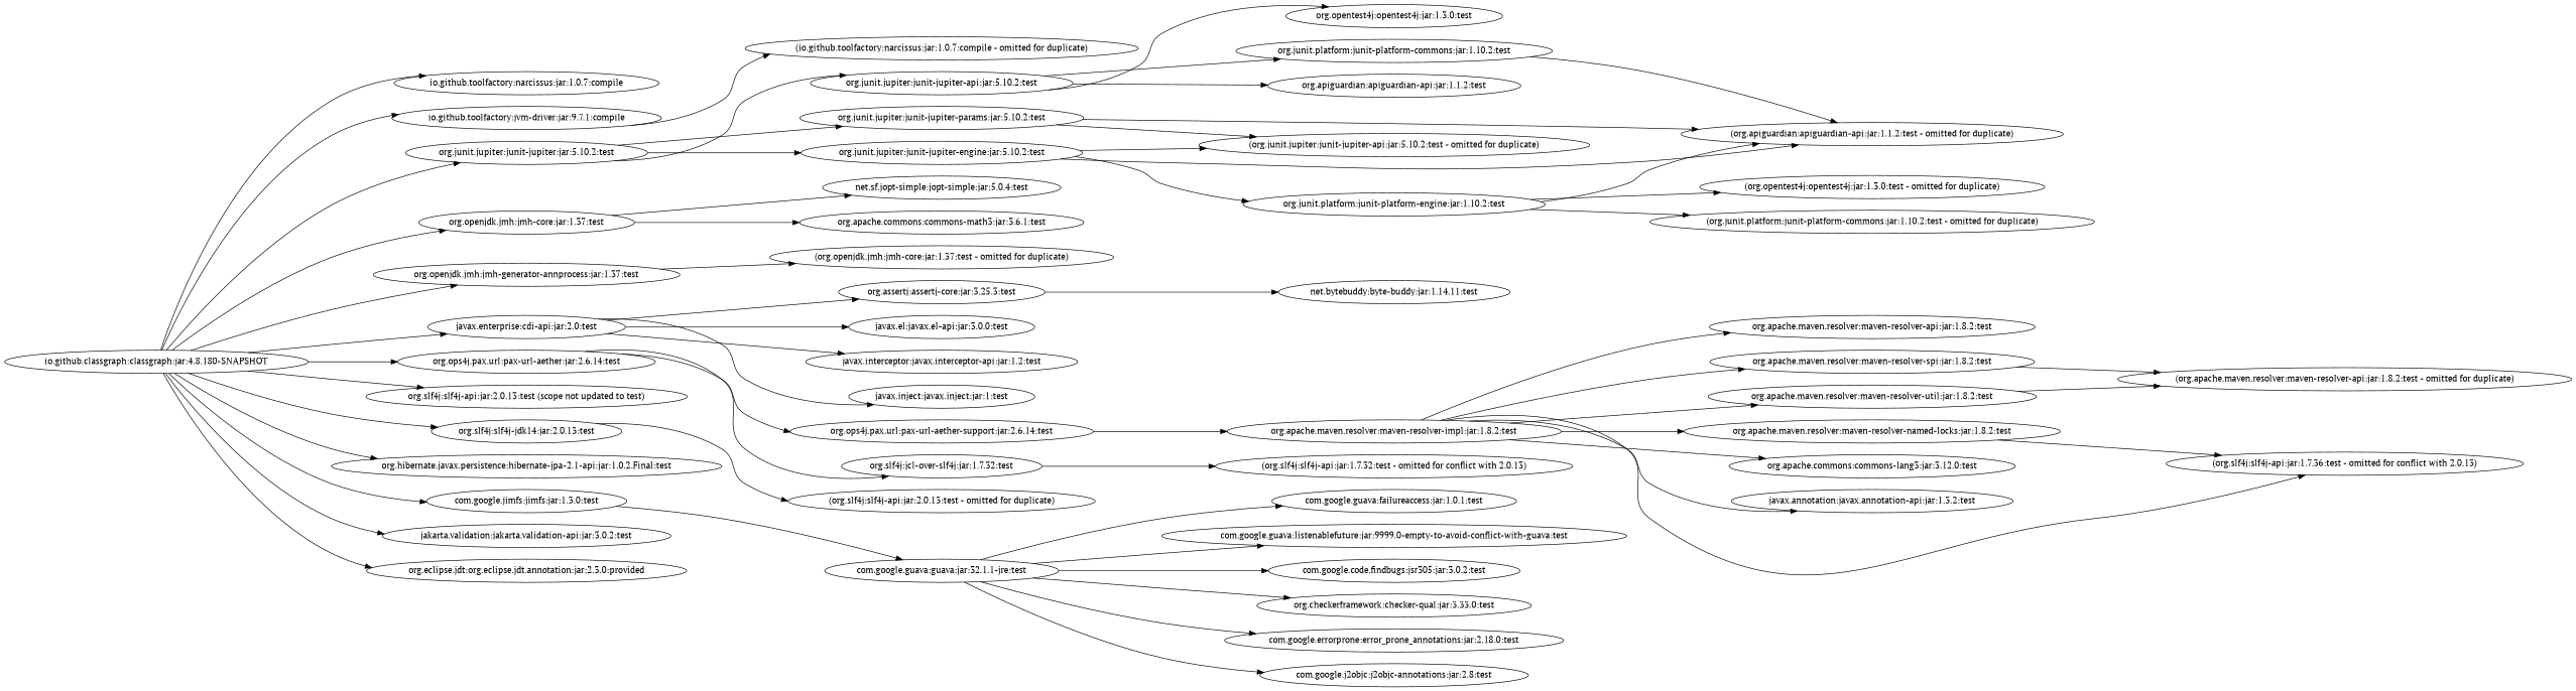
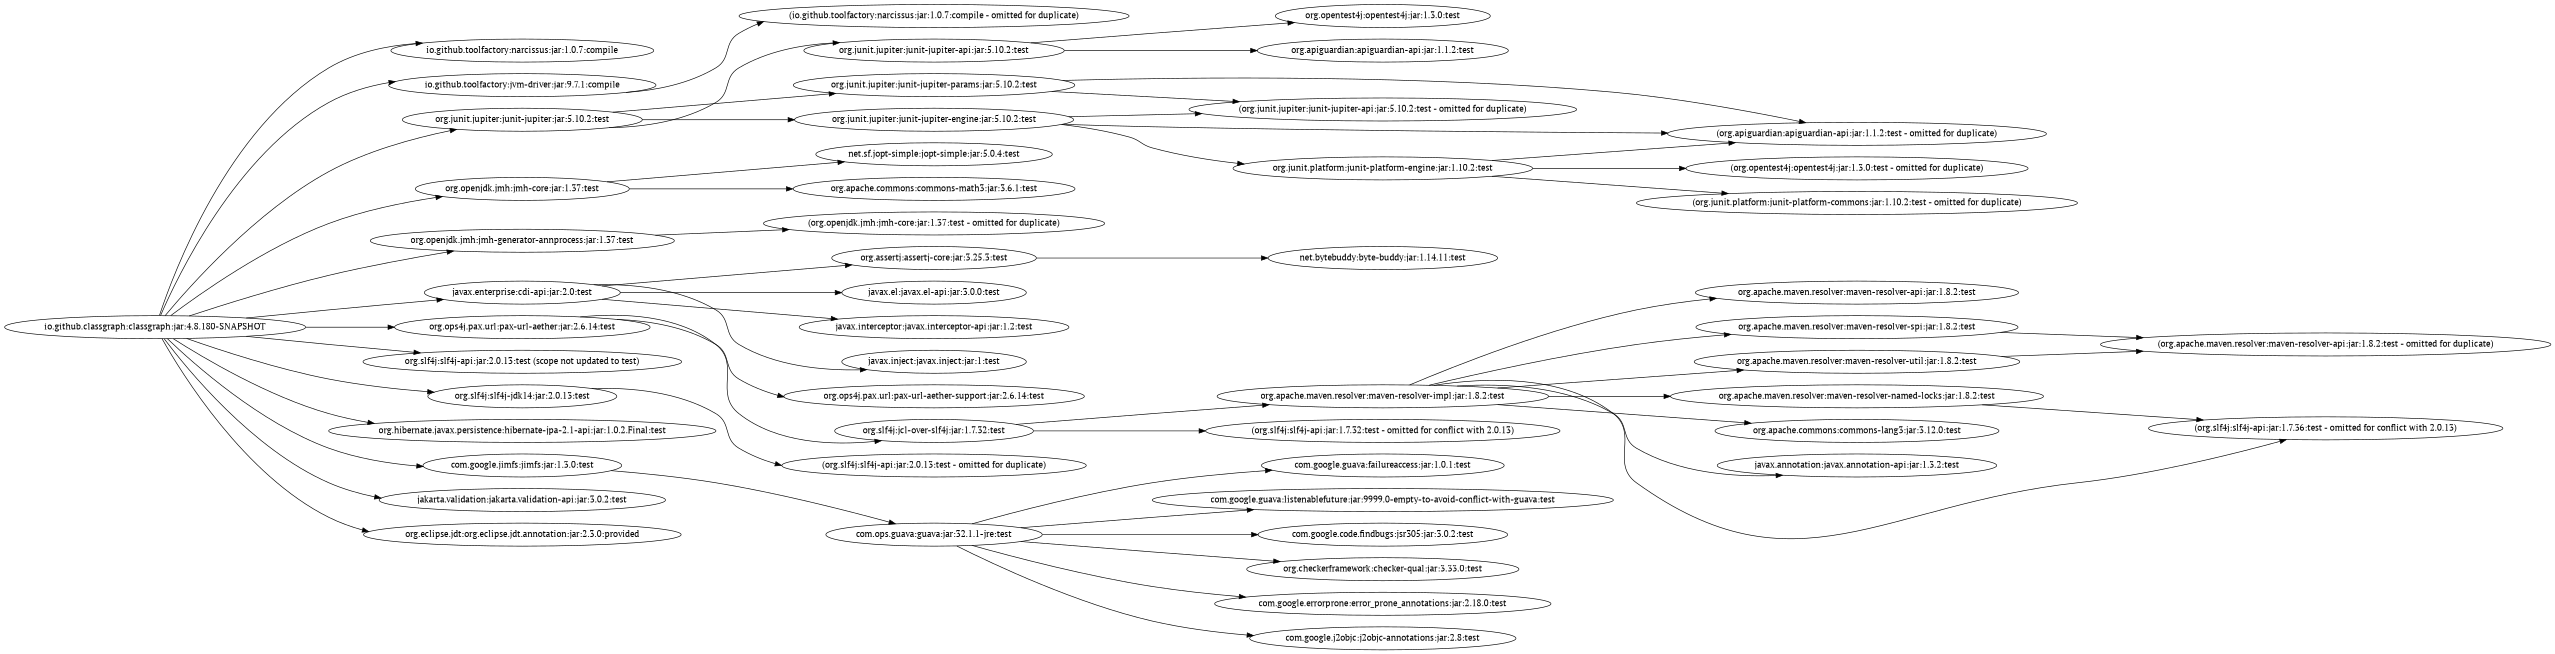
  digraph {
    fontname="PT Serif"
    rankdir=LR
    node [fontname="PT Serif"]
    edge [fontname="PT Serif"]
    "io.github.classgraph:classgraph:jar:4.8.180-SNAPSHOT"
    "io.github.toolfactory:narcissus:jar:1.0.7:compile"
    "io.github.toolfactory:jvm-driver:jar:9.7.1:compile"
    "org.junit.jupiter:junit-jupiter:jar:5.10.2:test"
    "org.openjdk.jmh:jmh-core:jar:1.37:test"
    "org.openjdk.jmh:jmh-generator-annprocess:jar:1.37:test"
    "javax.enterprise:cdi-api:jar:2.0:test"
    "org.ops4j.pax.url:pax-url-aether:jar:2.6.14:test"
    "org.slf4j:slf4j-api:jar:2.0.13:test (scope not updated to test)"
    "org.slf4j:slf4j-jdk14:jar:2.0.13:test"
    "org.hibernate.javax.persistence:hibernate-jpa-2.1-api:jar:1.0.2.Final:test"
    "com.google.jimfs:jimfs:jar:1.3.0:test"
    "jakarta.validation:jakarta.validation-api:jar:3.0.2:test"
    "org.eclipse.jdt:org.eclipse.jdt.annotation:jar:2.3.0:provided"
    "(io.github.toolfactory:narcissus:jar:1.0.7:compile - omitted for duplicate)"
    "org.junit.jupiter:junit-jupiter-api:jar:5.10.2:test"
    "org.junit.jupiter:junit-jupiter-params:jar:5.10.2:test"
    "org.junit.jupiter:junit-jupiter-engine:jar:5.10.2:test"
    "net.sf.jopt-simple:jopt-simple:jar:5.0.4:test"
    "org.apache.commons:commons-math3:jar:3.6.1:test"
    "(org.openjdk.jmh:jmh-core:jar:1.37:test - omitted for duplicate)"
    "org.assertj:assertj-core:jar:3.25.3:test"
    "net.bytebuddy:byte-buddy:jar:1.14.11:test"
    "javax.el:javax.el-api:jar:3.0.0:test"
    "javax.interceptor:javax.interceptor-api:jar:1.2:test"
    "javax.inject:javax.inject:jar:1:test"
    "org.ops4j.pax.url:pax-url-aether-support:jar:2.6.14:test"
    "org.slf4j:jcl-over-slf4j:jar:1.7.32:test"
    "(org.slf4j:slf4j-api:jar:2.0.13:test - omitted for duplicate)"
-   "com.google.guava:guava:jar:32.1.1-jre:test"
+   "com.google.guava:guava:jar:32.1.1-jre:test" [label="com.ops.guava:guava:jar:32.1.1-jre:test"]
    "org.opentest4j:opentest4j:jar:1.3.0:test"
-   "org.junit.platform:junit-platform-commons:jar:1.10.2:test"
    "org.apiguardian:apiguardian-api:jar:1.1.2:test"
    "(org.apiguardian:apiguardian-api:jar:1.1.2:test - omitted for duplicate)"
    "(org.junit.jupiter:junit-jupiter-api:jar:5.10.2:test - omitted for duplicate)"
    "org.junit.platform:junit-platform-engine:jar:1.10.2:test"
    "org.apache.maven.resolver:maven-resolver-impl:jar:1.8.2:test"
    "(org.slf4j:slf4j-api:jar:1.7.32:test - omitted for conflict with 2.0.13)"
    "com.google.guava:failureaccess:jar:1.0.1:test"
    "com.google.guava:listenablefuture:jar:9999.0-empty-to-avoid-conflict-with-guava:test"
    "com.google.code.findbugs:jsr305:jar:3.0.2:test"
    "org.checkerframework:checker-qual:jar:3.33.0:test"
    "com.google.errorprone:error_prone_annotations:jar:2.18.0:test"
    "com.google.j2objc:j2objc-annotations:jar:2.8:test"
    "(org.opentest4j:opentest4j:jar:1.3.0:test - omitted for duplicate)"
    "(org.junit.platform:junit-platform-commons:jar:1.10.2:test - omitted for duplicate)"
    "org.apache.maven.resolver:maven-resolver-api:jar:1.8.2:test"
    "org.apache.maven.resolver:maven-resolver-spi:jar:1.8.2:test"
    "org.apache.maven.resolver:maven-resolver-named-locks:jar:1.8.2:test"
    "org.apache.maven.resolver:maven-resolver-util:jar:1.8.2:test"
    "org.apache.commons:commons-lang3:jar:3.12.0:test"
    "javax.annotation:javax.annotation-api:jar:1.3.2:test"
    "(org.slf4j:slf4j-api:jar:1.7.36:test - omitted for conflict with 2.0.13)"
    "(org.apache.maven.resolver:maven-resolver-api:jar:1.8.2:test - omitted for duplicate)"
    "io.github.classgraph:classgraph:jar:4.8.180-SNAPSHOT" -> "io.github.toolfactory:narcissus:jar:1.0.7:compile"
    "io.github.classgraph:classgraph:jar:4.8.180-SNAPSHOT" -> "io.github.toolfactory:jvm-driver:jar:9.7.1:compile"
    "io.github.classgraph:classgraph:jar:4.8.180-SNAPSHOT" -> "org.junit.jupiter:junit-jupiter:jar:5.10.2:test"
    "io.github.classgraph:classgraph:jar:4.8.180-SNAPSHOT" -> "org.openjdk.jmh:jmh-core:jar:1.37:test"
    "io.github.classgraph:classgraph:jar:4.8.180-SNAPSHOT" -> "org.openjdk.jmh:jmh-generator-annprocess:jar:1.37:test"
    "io.github.classgraph:classgraph:jar:4.8.180-SNAPSHOT" -> "javax.enterprise:cdi-api:jar:2.0:test"
    "io.github.classgraph:classgraph:jar:4.8.180-SNAPSHOT" -> "org.ops4j.pax.url:pax-url-aether:jar:2.6.14:test"
    "io.github.classgraph:classgraph:jar:4.8.180-SNAPSHOT" -> "org.slf4j:slf4j-api:jar:2.0.13:test (scope not updated to test)"
    "io.github.classgraph:classgraph:jar:4.8.180-SNAPSHOT" -> "org.slf4j:slf4j-jdk14:jar:2.0.13:test"
    "io.github.classgraph:classgraph:jar:4.8.180-SNAPSHOT" -> "org.hibernate.javax.persistence:hibernate-jpa-2.1-api:jar:1.0.2.Final:test"
    "io.github.classgraph:classgraph:jar:4.8.180-SNAPSHOT" -> "com.google.jimfs:jimfs:jar:1.3.0:test"
    "io.github.classgraph:classgraph:jar:4.8.180-SNAPSHOT" -> "jakarta.validation:jakarta.validation-api:jar:3.0.2:test"
    "io.github.classgraph:classgraph:jar:4.8.180-SNAPSHOT" -> "org.eclipse.jdt:org.eclipse.jdt.annotation:jar:2.3.0:provided"
    "io.github.toolfactory:jvm-driver:jar:9.7.1:compile" -> "(io.github.toolfactory:narcissus:jar:1.0.7:compile - omitted for duplicate)"
    "org.junit.jupiter:junit-jupiter:jar:5.10.2:test" -> "org.junit.jupiter:junit-jupiter-api:jar:5.10.2:test"
    "org.junit.jupiter:junit-jupiter:jar:5.10.2:test" -> "org.junit.jupiter:junit-jupiter-params:jar:5.10.2:test"
    "org.junit.jupiter:junit-jupiter:jar:5.10.2:test" -> "org.junit.jupiter:junit-jupiter-engine:jar:5.10.2:test"
    "org.openjdk.jmh:jmh-core:jar:1.37:test" -> "net.sf.jopt-simple:jopt-simple:jar:5.0.4:test"
    "org.openjdk.jmh:jmh-core:jar:1.37:test" -> "org.apache.commons:commons-math3:jar:3.6.1:test"
    "org.openjdk.jmh:jmh-generator-annprocess:jar:1.37:test" -> "(org.openjdk.jmh:jmh-core:jar:1.37:test - omitted for duplicate)"
    "javax.enterprise:cdi-api:jar:2.0:test" -> "org.assertj:assertj-core:jar:3.25.3:test"
    "javax.enterprise:cdi-api:jar:2.0:test" -> "javax.el:javax.el-api:jar:3.0.0:test"
    "javax.enterprise:cdi-api:jar:2.0:test" -> "javax.interceptor:javax.interceptor-api:jar:1.2:test"
    "javax.enterprise:cdi-api:jar:2.0:test" -> "javax.inject:javax.inject:jar:1:test"
    "org.ops4j.pax.url:pax-url-aether:jar:2.6.14:test" -> "org.ops4j.pax.url:pax-url-aether-support:jar:2.6.14:test"
    "org.ops4j.pax.url:pax-url-aether:jar:2.6.14:test" -> "org.slf4j:jcl-over-slf4j:jar:1.7.32:test"
    "org.slf4j:slf4j-jdk14:jar:2.0.13:test" -> "(org.slf4j:slf4j-api:jar:2.0.13:test - omitted for duplicate)"
    "com.google.jimfs:jimfs:jar:1.3.0:test" -> "com.google.guava:guava:jar:32.1.1-jre:test"
    "org.junit.jupiter:junit-jupiter-api:jar:5.10.2:test" -> "org.opentest4j:opentest4j:jar:1.3.0:test"
-   "org.junit.jupiter:junit-jupiter-api:jar:5.10.2:test" -> "org.junit.platform:junit-platform-commons:jar:1.10.2:test"
    "org.junit.jupiter:junit-jupiter-api:jar:5.10.2:test" -> "org.apiguardian:apiguardian-api:jar:1.1.2:test"
    "org.junit.jupiter:junit-jupiter-params:jar:5.10.2:test" -> "(org.apiguardian:apiguardian-api:jar:1.1.2:test - omitted for duplicate)"
    "org.junit.jupiter:junit-jupiter-params:jar:5.10.2:test" -> "(org.junit.jupiter:junit-jupiter-api:jar:5.10.2:test - omitted for duplicate)"
    "org.junit.jupiter:junit-jupiter-engine:jar:5.10.2:test" -> "(org.apiguardian:apiguardian-api:jar:1.1.2:test - omitted for duplicate)"
    "org.junit.jupiter:junit-jupiter-engine:jar:5.10.2:test" -> "(org.junit.jupiter:junit-jupiter-api:jar:5.10.2:test - omitted for duplicate)"
    "org.junit.jupiter:junit-jupiter-engine:jar:5.10.2:test" -> "org.junit.platform:junit-platform-engine:jar:1.10.2:test"
    "org.assertj:assertj-core:jar:3.25.3:test" -> "net.bytebuddy:byte-buddy:jar:1.14.11:test"
-   "org.ops4j.pax.url:pax-url-aether-support:jar:2.6.14:test" -> "org.apache.maven.resolver:maven-resolver-impl:jar:1.8.2:test"
+   "org.slf4j:jcl-over-slf4j:jar:1.7.32:test" -> "org.apache.maven.resolver:maven-resolver-impl:jar:1.8.2:test"
    "org.slf4j:jcl-over-slf4j:jar:1.7.32:test" -> "(org.slf4j:slf4j-api:jar:1.7.32:test - omitted for conflict with 2.0.13)"
    "com.google.guava:guava:jar:32.1.1-jre:test" -> "com.google.guava:failureaccess:jar:1.0.1:test"
    "com.google.guava:guava:jar:32.1.1-jre:test" -> "com.google.guava:listenablefuture:jar:9999.0-empty-to-avoid-conflict-with-guava:test"
    "com.google.guava:guava:jar:32.1.1-jre:test" -> "com.google.code.findbugs:jsr305:jar:3.0.2:test"
    "com.google.guava:guava:jar:32.1.1-jre:test" -> "org.checkerframework:checker-qual:jar:3.33.0:test"
    "com.google.guava:guava:jar:32.1.1-jre:test" -> "com.google.errorprone:error_prone_annotations:jar:2.18.0:test"
    "com.google.guava:guava:jar:32.1.1-jre:test" -> "com.google.j2objc:j2objc-annotations:jar:2.8:test"
-   "org.junit.platform:junit-platform-commons:jar:1.10.2:test" -> "(org.apiguardian:apiguardian-api:jar:1.1.2:test - omitted for duplicate)"
    "org.junit.platform:junit-platform-engine:jar:1.10.2:test" -> "(org.apiguardian:apiguardian-api:jar:1.1.2:test - omitted for duplicate)"
    "org.junit.platform:junit-platform-engine:jar:1.10.2:test" -> "(org.opentest4j:opentest4j:jar:1.3.0:test - omitted for duplicate)"
    "org.junit.platform:junit-platform-engine:jar:1.10.2:test" -> "(org.junit.platform:junit-platform-commons:jar:1.10.2:test - omitted for duplicate)"
    "org.apache.maven.resolver:maven-resolver-impl:jar:1.8.2:test" -> "org.apache.maven.resolver:maven-resolver-api:jar:1.8.2:test"
    "org.apache.maven.resolver:maven-resolver-impl:jar:1.8.2:test" -> "org.apache.maven.resolver:maven-resolver-spi:jar:1.8.2:test"
    "org.apache.maven.resolver:maven-resolver-impl:jar:1.8.2:test" -> "org.apache.maven.resolver:maven-resolver-named-locks:jar:1.8.2:test"
    "org.apache.maven.resolver:maven-resolver-impl:jar:1.8.2:test" -> "org.apache.maven.resolver:maven-resolver-util:jar:1.8.2:test"
    "org.apache.maven.resolver:maven-resolver-impl:jar:1.8.2:test" -> "org.apache.commons:commons-lang3:jar:3.12.0:test"
    "org.apache.maven.resolver:maven-resolver-impl:jar:1.8.2:test" -> "javax.annotation:javax.annotation-api:jar:1.3.2:test"
    "org.apache.maven.resolver:maven-resolver-impl:jar:1.8.2:test" -> "(org.slf4j:slf4j-api:jar:1.7.36:test - omitted for conflict with 2.0.13)"
    "org.apache.maven.resolver:maven-resolver-spi:jar:1.8.2:test" -> "(org.apache.maven.resolver:maven-resolver-api:jar:1.8.2:test - omitted for duplicate)"
    "org.apache.maven.resolver:maven-resolver-named-locks:jar:1.8.2:test" -> "(org.slf4j:slf4j-api:jar:1.7.36:test - omitted for conflict with 2.0.13)"
    "org.apache.maven.resolver:maven-resolver-util:jar:1.8.2:test" -> "(org.apache.maven.resolver:maven-resolver-api:jar:1.8.2:test - omitted for duplicate)"
  }
